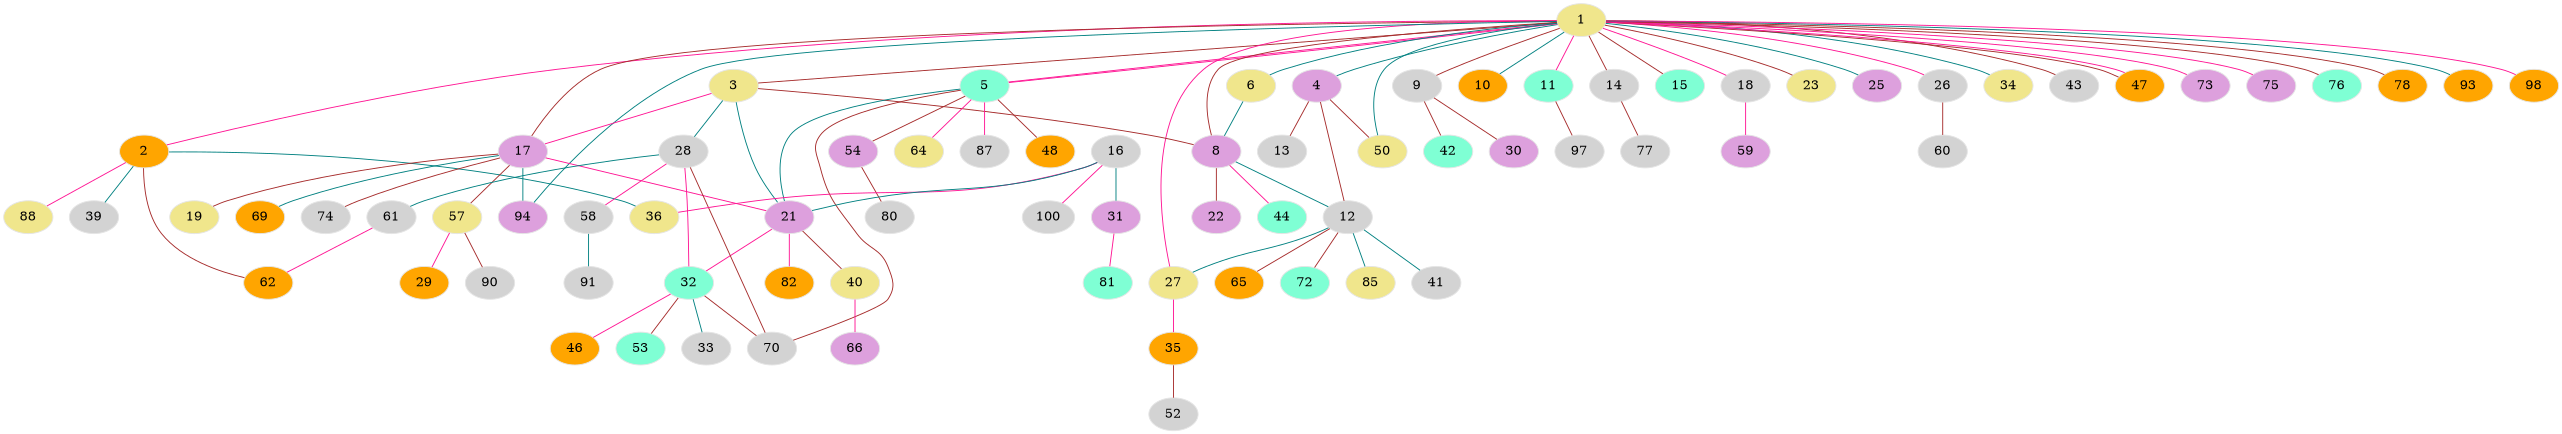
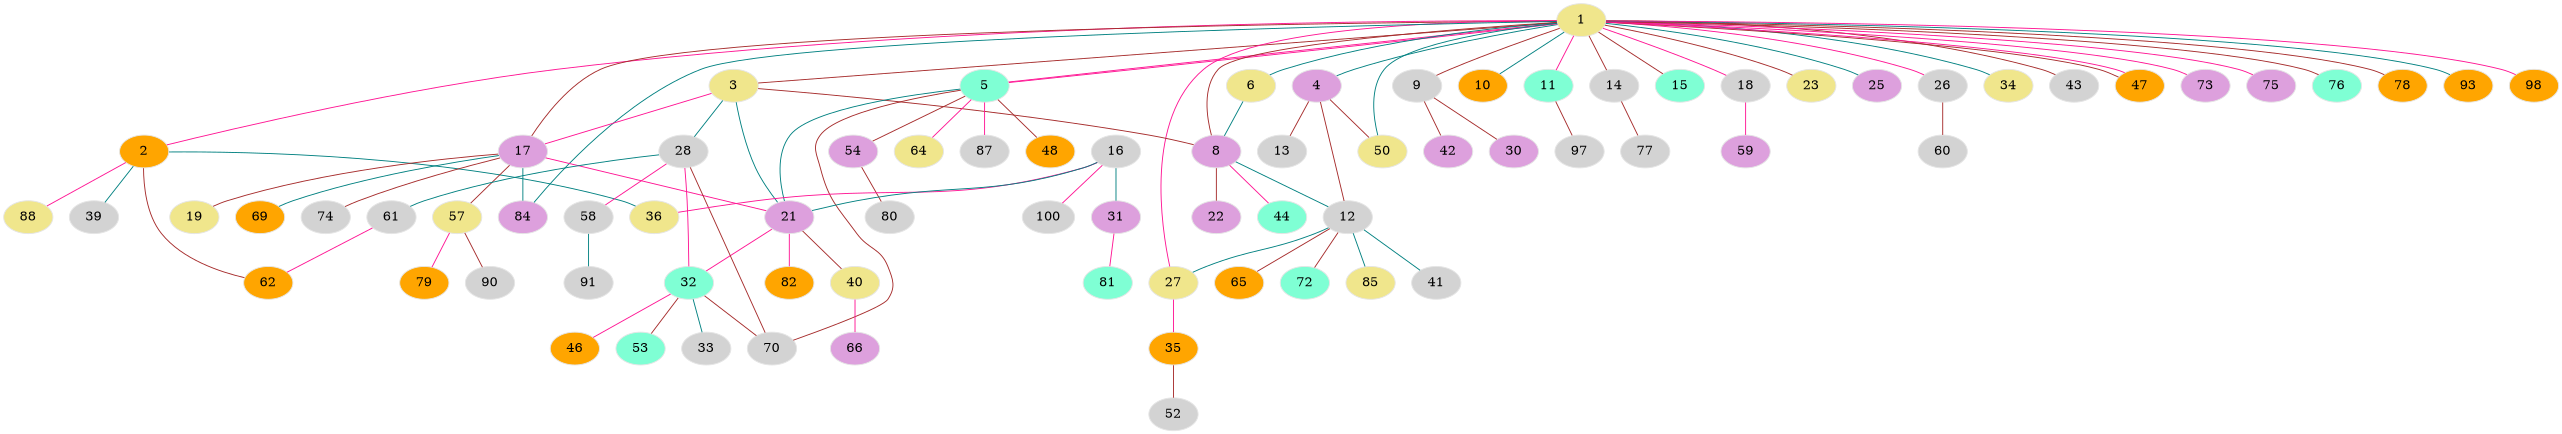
  graph {
    node [color=gray90 fillcolor=lightgrey style=filled]
    edge [color=brown]
    1 [fillcolor=khaki super="+20"]
    2 [fillcolor=orange super="+7"]
    3 [fillcolor=khaki super="+29"]
    4 [fillcolor=plum]
    5 [fillcolor=aquamarine super="+37"]
    6 [fillcolor=khaki super="+38"]
    8 [fillcolor=plum super="+84"]
    9 [super="+24"]
    10 [fillcolor=orange super="+68"]
    11 [fillcolor=aquamarine]
    14
    15 [fillcolor=aquamarine]
    17 [fillcolor=plum super="+89"]
    18 [super="+45"]
    23 [fillcolor=khaki]
    25 [fillcolor=plum]
    26 [super="+63"]
    27 [fillcolor=khaki super="+83"]
    34 [fillcolor=khaki]
    43
    47 [fillcolor=orange]
    50 [fillcolor=khaki super="+99"]
    73 [fillcolor=plum]
    75 [fillcolor=plum]
    76 [fillcolor=aquamarine]
    78 [fillcolor=orange]
    93 [fillcolor=orange]
-   94 [fillcolor=plum]
+   94 [fillcolor=plum label=84]
    98 [fillcolor=orange]
    36 [fillcolor=khaki super="+67"]
    39
    62 [fillcolor=orange]
    88 [fillcolor=khaki]
    21 [fillcolor=plum super="+49"]
    28 [super="+71"]
    12 [super="+55"]
    13
    48 [fillcolor=orange]
    54 [fillcolor=plum]
    64 [fillcolor=khaki]
    70
    87
    22 [fillcolor=plum]
    44 [fillcolor=aquamarine]
    30 [fillcolor=plum]
-   42 [fillcolor=aquamarine]
+   42 [fillcolor=plum]
    97
    77
    19 [fillcolor=khaki]
    57 [fillcolor=khaki]
    69 [fillcolor=orange]
    74 [super="+96"]
    59 [fillcolor=plum]
    60
    35 [fillcolor=orange super="+86"]
    16 [super="+56"]
    31 [fillcolor=plum]
    100
    32 [fillcolor=aquamarine super="+51"]
    40 [fillcolor=khaki]
    82 [fillcolor=orange]
    58
    61
    41
    65 [fillcolor=orange]
    72 [fillcolor=aquamarine]
    85 [fillcolor=khaki super="+95"]
    80
    81 [fillcolor=aquamarine]
-   79 [fillcolor=orange label=29]
+   79 [fillcolor=orange]
    90
    33
    46 [fillcolor=orange]
    53 [fillcolor=aquamarine]
    66 [fillcolor=plum]
    52
    91 [super="+92"]
    1 -- 2 [color=deeppink]
    1 -- 3
    1 -- 4 [color=teal]
    1 -- 5 [color=deeppink weight=2]
    1 -- 5 [color=deeppink]
    1 -- 6 [color=teal]
    1 -- 8
    1 -- 9 [weight=2]
    1 -- 10 [color=teal]
    1 -- 11 [color=deeppink]
    1 -- 14
    1 -- 15
    1 -- 17 [weight=2]
    1 -- 18 [color=deeppink]
    1 -- 23
    1 -- 25 [color=teal]
    1 -- 26 [color=deeppink weight=2]
    1 -- 27 [color=deeppink]
    1 -- 34 [color=teal]
    1 -- 43
    1 -- 47
    1 -- 47 [color=deeppink]
    1 -- 50 [color=teal]
    1 -- 73 [color=deeppink]
    1 -- 75 [color=deeppink]
    1 -- 76
    1 -- 78
    1 -- 93 [color=teal]
    1 -- 94 [color=teal]
    1 -- 98 [color=deeppink]
    2 -- 36 [color=teal]
    2 -- 39 [color=teal]
    2 -- 62
    2 -- 88 [color=deeppink]
    3 -- 8
    3 -- 17 [color=deeppink]
    3 -- 21 [color=teal]
    3 -- 28 [color=teal]
    4 -- 50
    4 -- 12 [weight=2]
    4 -- 13
    5 -- 21 [color=teal]
    5 -- 48
    5 -- 54
    5 -- 64 [color=deeppink]
    5 -- 70
    5 -- 87 [color=deeppink]
    6 -- 8 [color=teal]
    8 -- 12 [color=teal]
    8 -- 22
    8 -- 44 [color=deeppink]
    9 -- 30
    9 -- 42
    11 -- 97
    14 -- 77
    17 -- 94 [color=teal]
    17 -- 21 [color=deeppink]
    17 -- 19
    17 -- 57
    17 -- 69 [color=teal]
    17 -- 74
    18 -- 59 [color=deeppink]
    26 -- 60
    27 -- 35 [color=deeppink weight=2]
    21 -- 32 [color=deeppink]
    21 -- 40
    21 -- 82 [color=deeppink]
    28 -- 70
    28 -- 32 [color=deeppink]
    28 -- 58 [color=deeppink]
    28 -- 61 [color=teal]
    12 -- 27 [color=teal]
    12 -- 41 [color=teal]
    12 -- 65
    12 -- 72
    12 -- 85 [color=teal weight=2]
    54 -- 80
    57 -- 79 [color=deeppink]
    57 -- 90
    35 -- 52
    16 -- 36 [color=deeppink]
    16 -- 21 [color=teal]
    16 -- 31 [color=teal]
    16 -- 100 [color=deeppink]
    31 -- 81 [color=deeppink]
    32 -- 70
    32 -- 33 [color=teal]
    32 -- 46 [color=deeppink]
    32 -- 53
    40 -- 66 [color=deeppink]
    58 -- 91 [color=teal]
    61 -- 62 [color=deeppink]
  }
